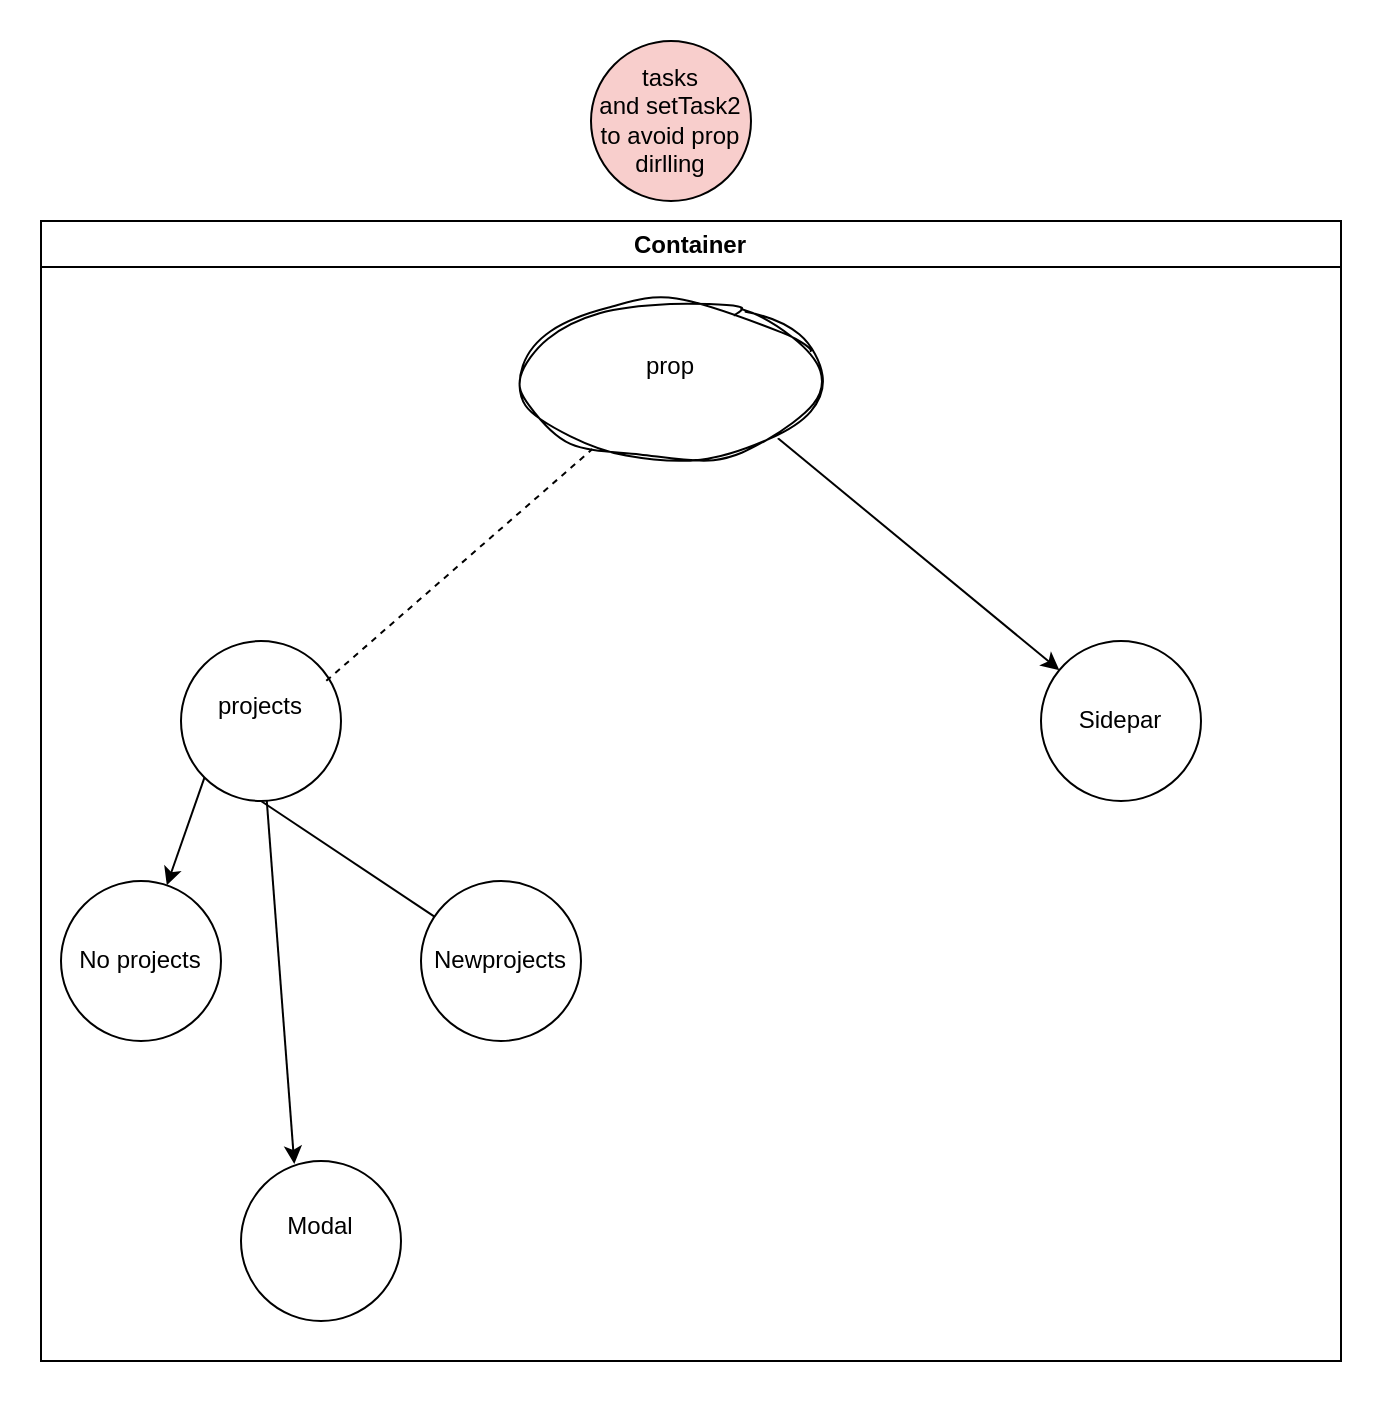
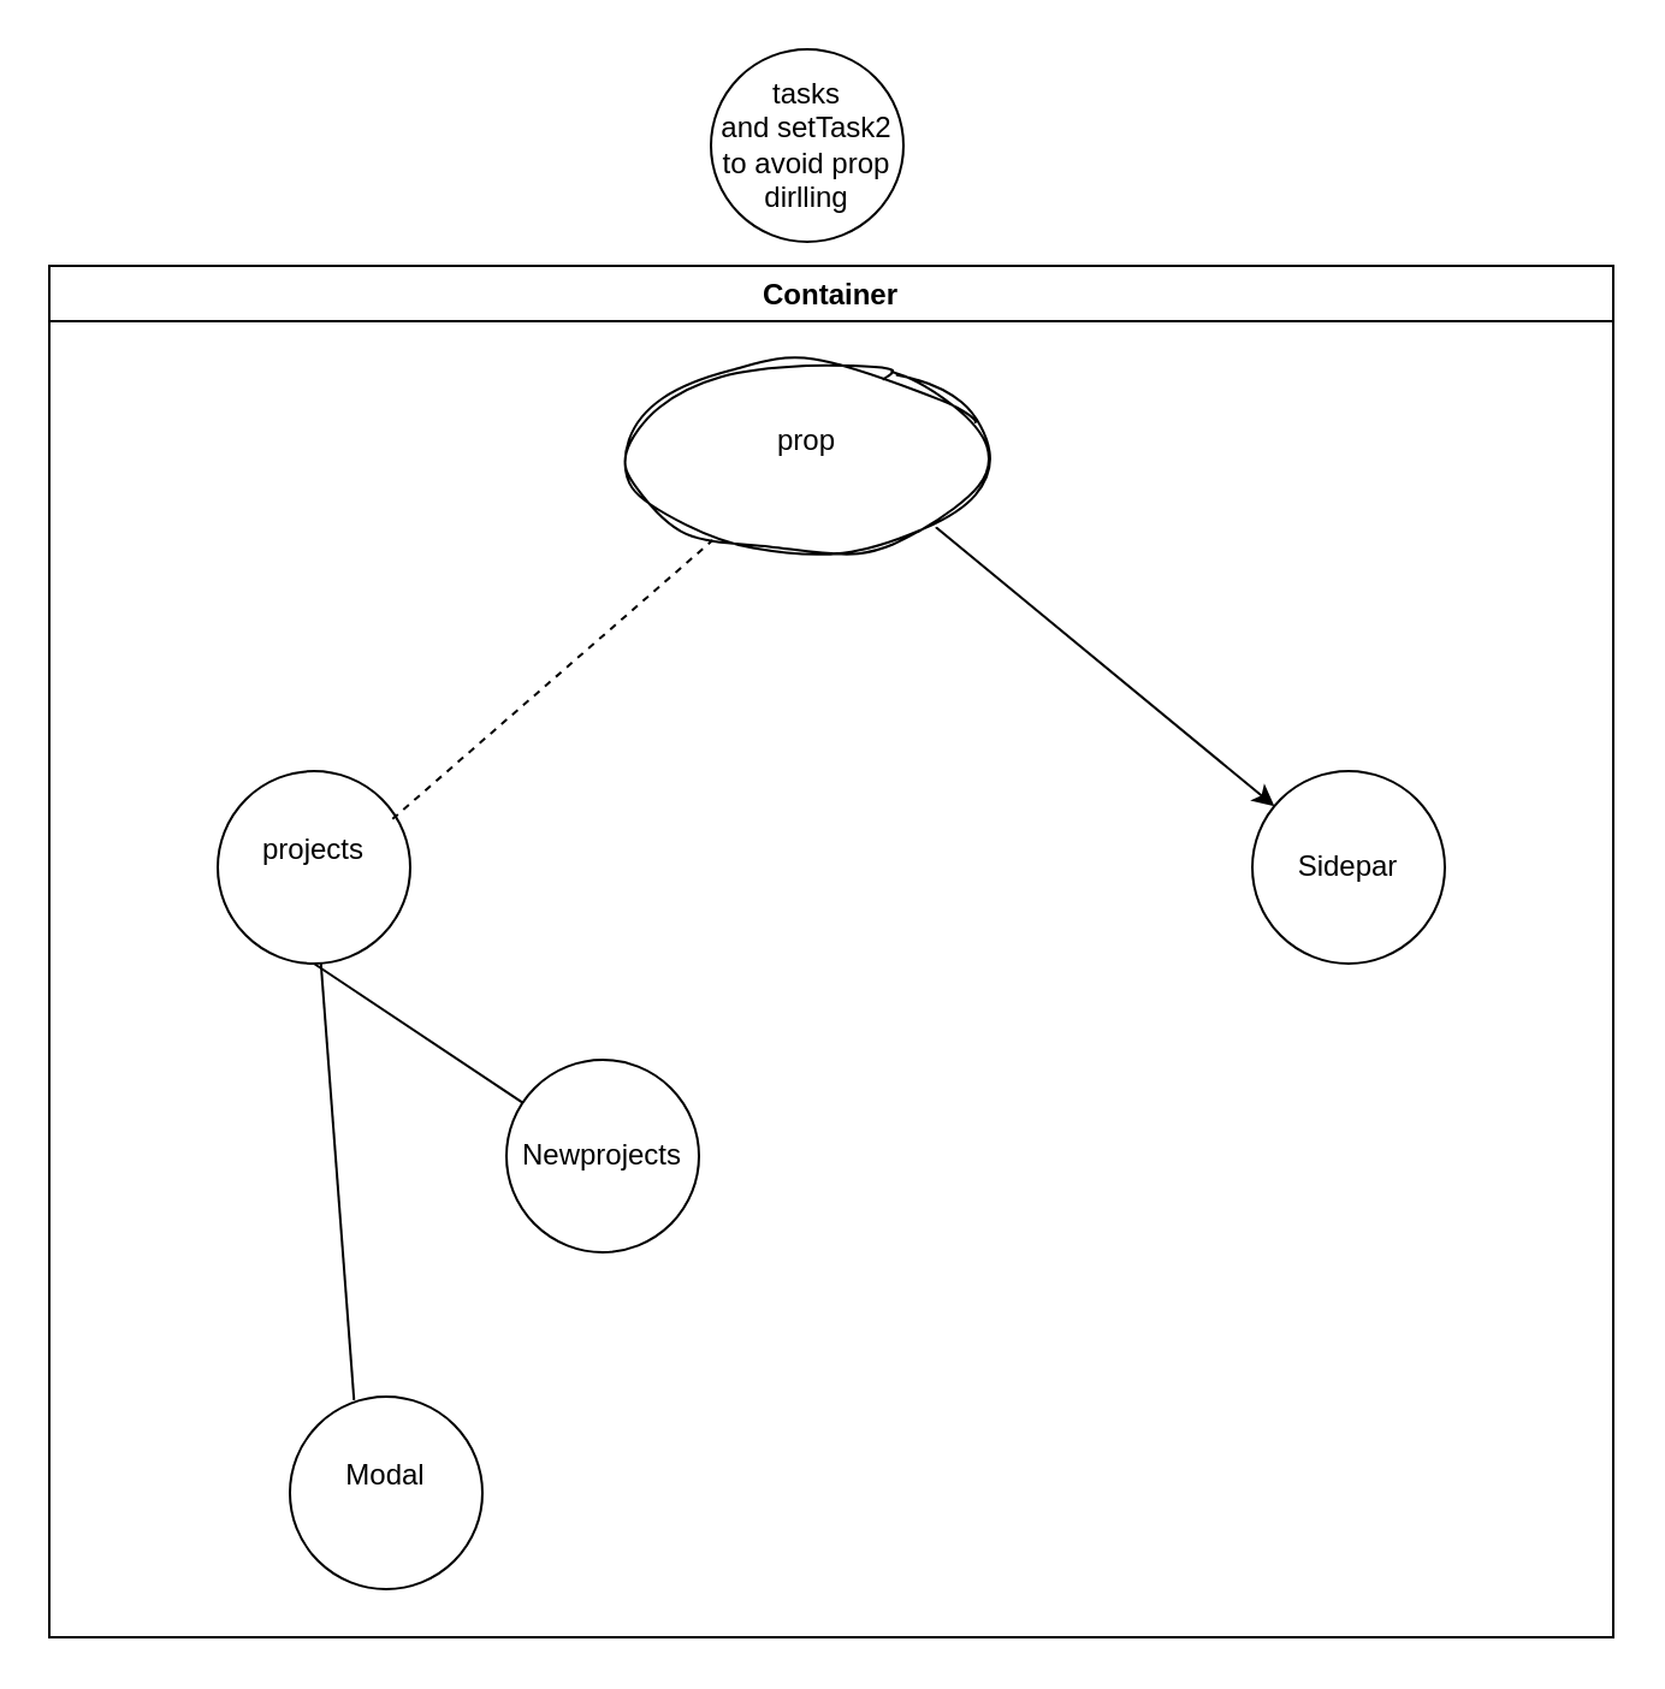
  <mxCell id="0" />
  <mxCell id="1" parent="0" />
  <mxCell id="2" style="edgeStyle=none;html=1;exitX=1;exitY=1;exitDx=0;exitDy=0;" edge="1" parent="1" source="3" target="4"><mxGeometry relative="1" as="geometry" /></mxCell>
  <mxCell id="3" value="prop&lt;div&gt;&lt;br&gt;&lt;/div&gt;" style="ellipse;whiteSpace=wrap;html=1;rounded=1;sketch=1;curveFitting=1;jiggle=2;" vertex="1" parent="1"><mxGeometry x="260" width="150" height="80" as="geometry" y="150" /></mxCell>
  <mxCell id="4" value="Sidepar" style="ellipse;whiteSpace=wrap;html=1;aspect=fixed;" vertex="1" parent="1"><mxGeometry x="520" y="320" width="80" height="80" as="geometry" /></mxCell>
  <mxCell id="5" style="edgeStyle=none;html=1;exitX=0.5;exitY=1;exitDx=0;exitDy=0;endArrow=none;" edge="1" parent="1" source="7" target="8"><mxGeometry relative="1" as="geometry"><mxPoint x="180" y="440" as="sourcePoint" /></mxGeometry></mxCell>
- <mxCell id="6" style="edgeStyle=none;html=1;exitX=0;exitY=1;exitDx=0;exitDy=0;" edge="1" parent="1" source="7" target="9"><mxGeometry relative="1" as="geometry" /></mxCell>
  <mxCell id="7" value="projects&lt;div&gt;&lt;br&gt;&lt;/div&gt;" style="ellipse;whiteSpace=wrap;html=1;aspect=fixed;" vertex="1" parent="1"><mxGeometry x="90" y="320" width="80" height="80" as="geometry" /></mxCell>
  <mxCell id="8" value="Newprojects" style="ellipse;whiteSpace=wrap;html=1;aspect=fixed;" vertex="1" parent="1"><mxGeometry x="210" y="440" width="80" height="80" as="geometry" /></mxCell>
- <mxCell id="9" value="No projects" style="ellipse;whiteSpace=wrap;html=1;aspect=fixed;" vertex="1" parent="1"><mxGeometry y="440" width="80" height="80" as="geometry" x="30" /></mxCell>
  <mxCell id="10" value="Modal&lt;div&gt;&lt;br&gt;&lt;/div&gt;" style="ellipse;whiteSpace=wrap;html=1;aspect=fixed;" vertex="1" parent="1"><mxGeometry x="120" y="580" width="80" height="80" as="geometry" /></mxCell>
  <mxCell id="11" value="" style="endArrow=none;dashed=1;html=1;exitX=0.908;exitY=0.249;exitDx=0;exitDy=0;exitPerimeter=0;" edge="1" parent="1" source="7" target="3"><mxGeometry width="50" height="50" relative="1" as="geometry"><mxPoint x="360" y="400" as="sourcePoint" /><mxPoint x="410" y="350" as="targetPoint" /><Array as="points" /></mxGeometry></mxCell>
- <mxCell id="12" style="edgeStyle=none;html=1;entryX=0.333;entryY=0.018;entryDx=0;entryDy=0;entryPerimeter=0;" edge="1" parent="1" source="7" target="10"><mxGeometry relative="1" as="geometry" /></mxCell>
- <mxCell id="13" value="tasks&lt;div&gt;and setTask2&lt;/div&gt;&lt;div&gt;to avoid prop dirlling&lt;/div&gt;" style="ellipse;whiteSpace=wrap;html=1;aspect=fixed;fillColor=#f8cecc;" vertex="1" parent="1"><mxGeometry x="295" y="20" width="80" height="80" as="geometry" /></mxCell>
+ <mxCell id="12" style="edgeStyle=none;html=1;entryX=0.333;entryY=0.018;entryDx=0;entryDy=0;entryPerimeter=0;endArrow=none;" edge="1" parent="1" source="7" target="10"><mxGeometry relative="1" as="geometry" /></mxCell>
+ <mxCell id="13" value="tasks&lt;div&gt;and setTask2&lt;/div&gt;&lt;div&gt;to avoid prop dirlling&lt;/div&gt;" style="ellipse;whiteSpace=wrap;html=1;aspect=fixed;" vertex="1" parent="1"><mxGeometry x="295" y="20" width="80" height="80" as="geometry" /></mxCell>
  <mxCell id="14" value="Container" style="swimlane;" vertex="1" parent="1"><mxGeometry x="20" y="110" width="650" height="570" as="geometry" /></mxCell>
